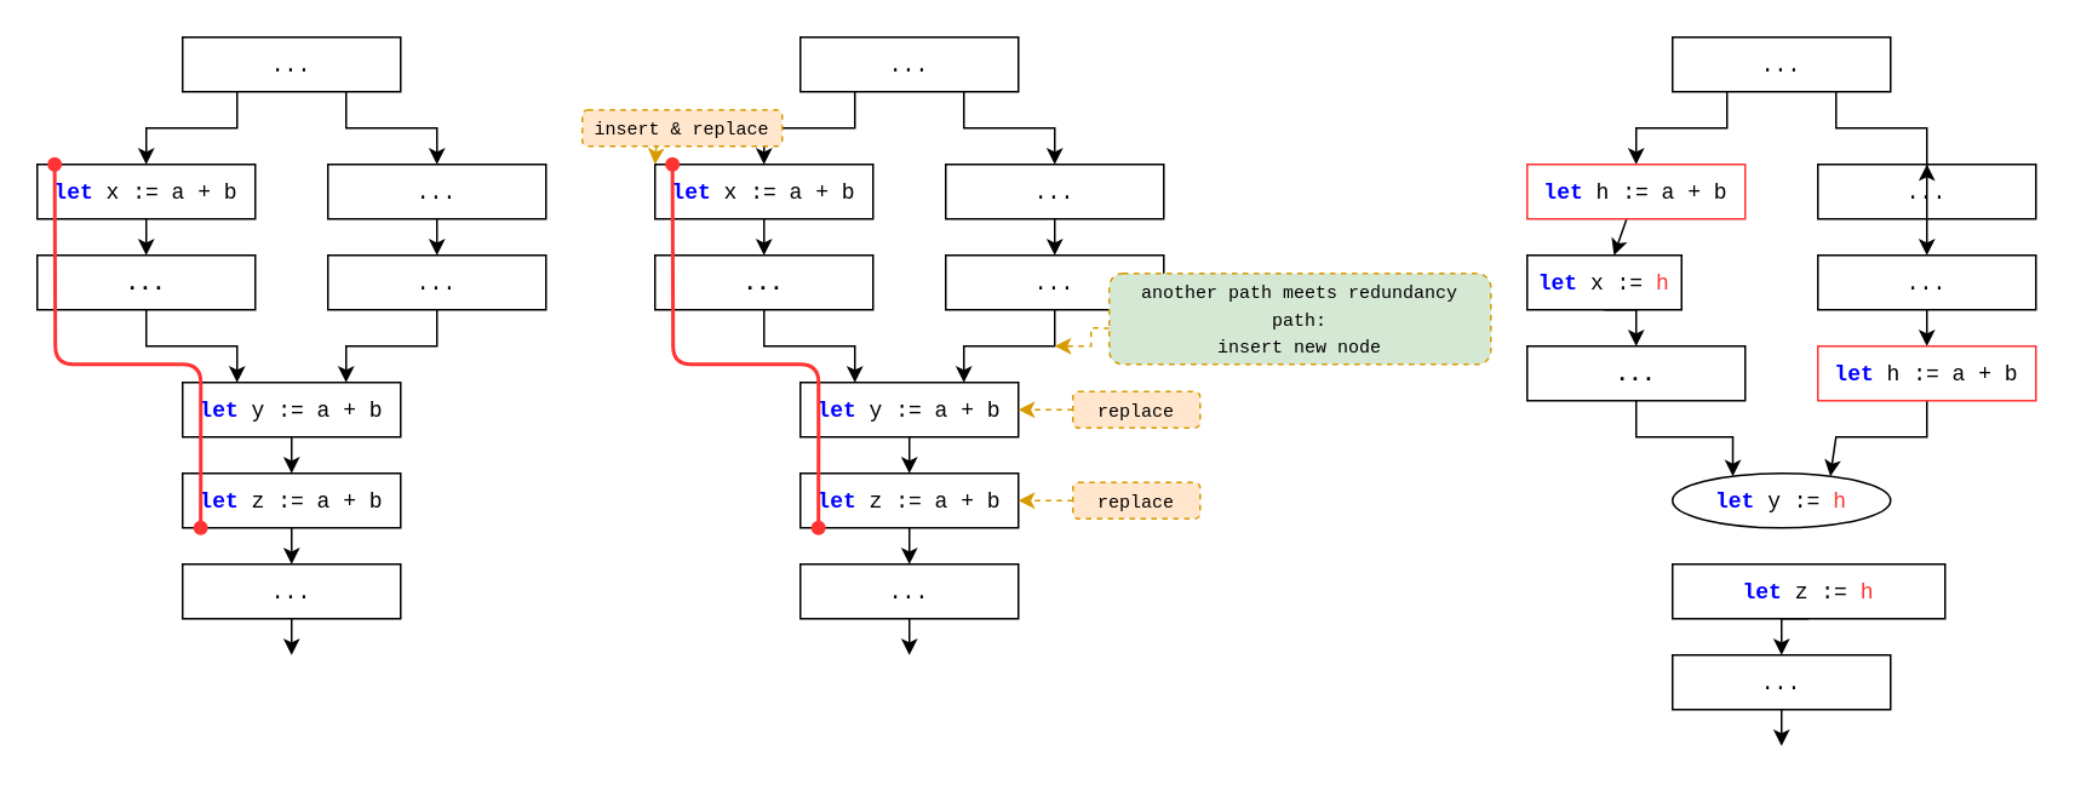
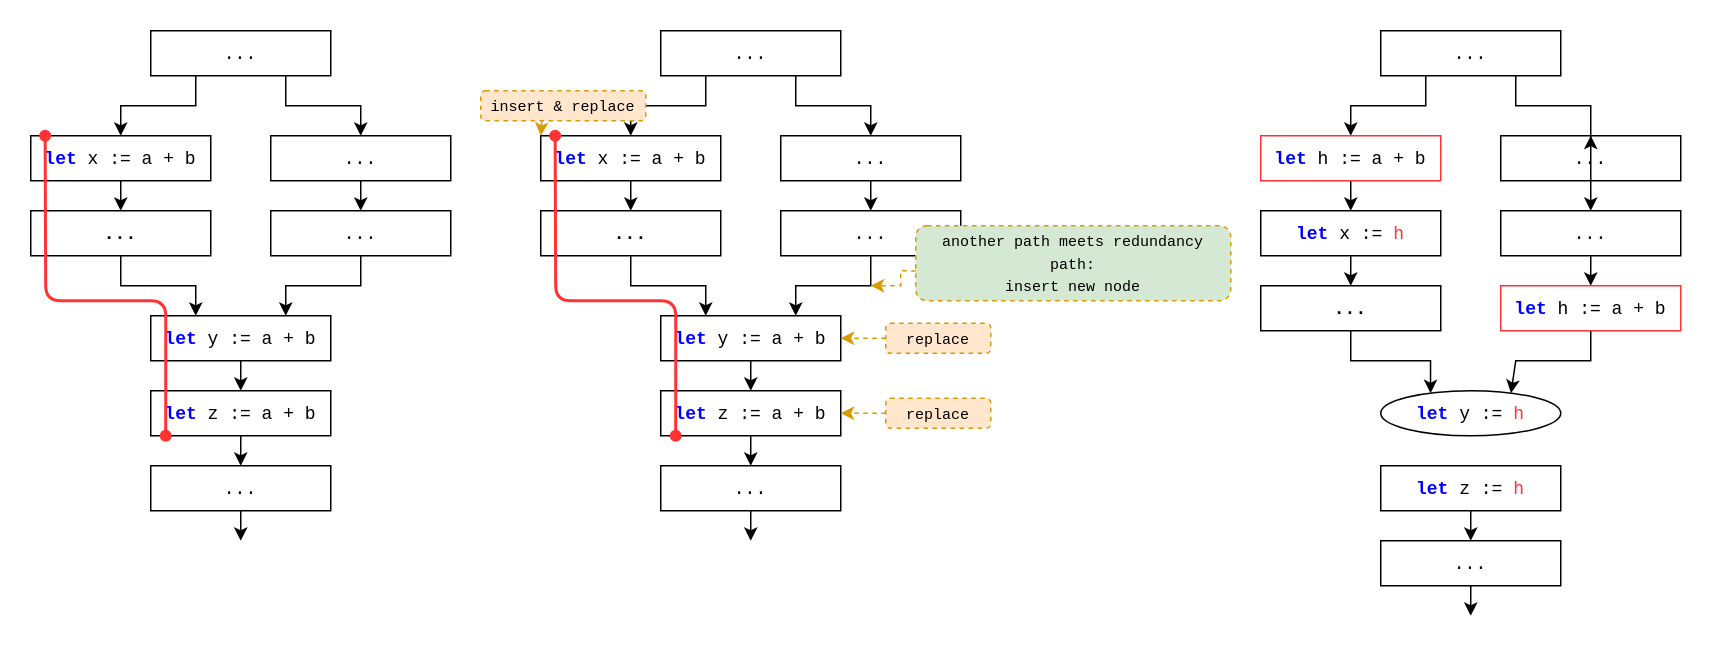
  <mxCell id="0" />
  <mxCell id="1" parent="0" />
  <mxCell id="2" style="edgeStyle=orthogonalEdgeStyle;rounded=0;orthogonalLoop=1;jettySize=auto;html=1;exitX=0.5;exitY=1;exitDx=0;exitDy=0;entryX=0.25;entryY=0;entryDx=0;entryDy=0;" parent="1" source="3" target="7" edge="1"><mxGeometry relative="1" as="geometry" /></mxCell>
  <mxCell id="3" value="&lt;font face=&quot;Courier New&quot;&gt;&lt;b style=&quot;&quot;&gt;...&lt;/b&gt;&lt;/font&gt;" style="rounded=0;whiteSpace=wrap;html=1;" parent="1" vertex="1"><mxGeometry x="20" y="140" width="120" height="30" as="geometry" /></mxCell>
  <mxCell id="4" style="edgeStyle=orthogonalEdgeStyle;rounded=0;orthogonalLoop=1;jettySize=auto;html=1;exitX=0.5;exitY=1;exitDx=0;exitDy=0;entryX=0.75;entryY=0;entryDx=0;entryDy=0;" parent="1" source="5" target="7" edge="1"><mxGeometry relative="1" as="geometry" /></mxCell>
  <mxCell id="5" value="&lt;font face=&quot;Courier New&quot;&gt;...&lt;/font&gt;" style="rounded=0;whiteSpace=wrap;html=1;align=center;" parent="1" vertex="1"><mxGeometry x="180" y="140" width="120" height="30" as="geometry" /></mxCell>
  <mxCell id="6" style="edgeStyle=orthogonalEdgeStyle;rounded=0;orthogonalLoop=1;jettySize=auto;html=1;exitX=0.5;exitY=1;exitDx=0;exitDy=0;entryX=0.5;entryY=0;entryDx=0;entryDy=0;" parent="1" source="7" target="15" edge="1"><mxGeometry relative="1" as="geometry" /></mxCell>
  <mxCell id="7" value="&lt;b&gt;&lt;font color=&quot;#0000ff&quot; face=&quot;Courier New&quot;&gt;let&lt;/font&gt;&lt;/b&gt;&lt;font face=&quot;Courier New&quot;&gt;&amp;nbsp;y := a + b&lt;/font&gt;" style="rounded=0;whiteSpace=wrap;html=1;" parent="1" vertex="1"><mxGeometry x="100" y="210" width="120" height="30" as="geometry" /></mxCell>
  <mxCell id="8" style="edgeStyle=none;html=1;exitX=0.5;exitY=1;exitDx=0;exitDy=0;" parent="1" source="9" edge="1"><mxGeometry relative="1" as="geometry"><mxPoint x="160" y="360" as="targetPoint" /></mxGeometry></mxCell>
  <mxCell id="9" value="&lt;font face=&quot;Courier New&quot;&gt;...&lt;/font&gt;" style="rounded=0;whiteSpace=wrap;html=1;" parent="1" vertex="1"><mxGeometry x="100" y="310" width="120" height="30" as="geometry" /></mxCell>
  <mxCell id="10" style="edgeStyle=orthogonalEdgeStyle;rounded=0;orthogonalLoop=1;jettySize=auto;html=1;exitX=0.5;exitY=1;exitDx=0;exitDy=0;entryX=0.5;entryY=0;entryDx=0;entryDy=0;" parent="1" source="11" target="3" edge="1"><mxGeometry relative="1" as="geometry" /></mxCell>
  <mxCell id="11" value="&lt;font face=&quot;Courier New&quot;&gt;&lt;b style=&quot;color: rgb(0, 0, 255);&quot;&gt;let &lt;/b&gt;x := a + b&lt;/font&gt;" style="rounded=0;whiteSpace=wrap;html=1;" parent="1" vertex="1"><mxGeometry x="20" y="90" width="120" height="30" as="geometry" /></mxCell>
  <mxCell id="12" style="edgeStyle=orthogonalEdgeStyle;rounded=0;orthogonalLoop=1;jettySize=auto;html=1;exitX=0.5;exitY=1;exitDx=0;exitDy=0;entryX=0.5;entryY=0;entryDx=0;entryDy=0;" parent="1" source="13" target="5" edge="1"><mxGeometry relative="1" as="geometry" /></mxCell>
  <mxCell id="13" value="&lt;font face=&quot;Courier New&quot;&gt;...&lt;/font&gt;" style="rounded=0;whiteSpace=wrap;html=1;" parent="1" vertex="1"><mxGeometry x="180" y="90" width="120" height="30" as="geometry" /></mxCell>
  <mxCell id="14" style="edgeStyle=orthogonalEdgeStyle;rounded=0;orthogonalLoop=1;jettySize=auto;html=1;exitX=0.5;exitY=1;exitDx=0;exitDy=0;entryX=0.5;entryY=0;entryDx=0;entryDy=0;" parent="1" source="15" target="9" edge="1"><mxGeometry relative="1" as="geometry" /></mxCell>
  <mxCell id="15" value="&lt;b&gt;&lt;font color=&quot;#0000ff&quot; face=&quot;Courier New&quot;&gt;let&lt;/font&gt;&lt;/b&gt;&lt;font face=&quot;Courier New&quot;&gt;&amp;nbsp;z := a + b&lt;br&gt;&lt;/font&gt;" style="rounded=0;whiteSpace=wrap;html=1;" parent="1" vertex="1"><mxGeometry x="100" y="260" width="120" height="30" as="geometry" /></mxCell>
  <mxCell id="16" style="edgeStyle=none;html=1;exitX=0.25;exitY=1;exitDx=0;exitDy=0;entryX=0.5;entryY=0;entryDx=0;entryDy=0;fontFamily=Courier New;fontColor=#000000;rounded=0;" edge="1" parent="1" source="18" target="11"><mxGeometry relative="1" as="geometry"><Array as="points"><mxPoint x="130" y="70" /><mxPoint x="80" y="70" /></Array></mxGeometry></mxCell>
  <mxCell id="17" style="edgeStyle=none;rounded=0;html=1;exitX=0.75;exitY=1;exitDx=0;exitDy=0;entryX=0.5;entryY=0;entryDx=0;entryDy=0;fontFamily=Courier New;fontColor=#000000;" edge="1" parent="1" source="18" target="13"><mxGeometry relative="1" as="geometry"><Array as="points"><mxPoint x="190" y="70" /><mxPoint x="240" y="70" /></Array></mxGeometry></mxCell>
  <mxCell id="18" value="&lt;font face=&quot;Courier New&quot;&gt;...&lt;/font&gt;" style="rounded=0;whiteSpace=wrap;html=1;" vertex="1" parent="1"><mxGeometry x="100" y="20" width="120" height="30" as="geometry" /></mxCell>
  <mxCell id="19" style="edgeStyle=none;rounded=1;html=1;fontFamily=Courier New;fontColor=#000000;fillColor=#f8cecc;strokeColor=#FF3333;strokeWidth=2;exitX=0.08;exitY=0;exitDx=0;exitDy=0;exitPerimeter=0;endArrow=oval;endFill=1;entryX=0.083;entryY=1.002;entryDx=0;entryDy=0;entryPerimeter=0;startArrow=oval;startFill=1;" edge="1" parent="1" source="11" target="15"><mxGeometry relative="1" as="geometry"><mxPoint x="40" y="120" as="sourcePoint" /><mxPoint x="110" y="290" as="targetPoint" /><Array as="points"><mxPoint x="30" y="200" /><mxPoint x="110" y="200" /><mxPoint x="110" y="230" /><mxPoint x="110" y="250" /></Array></mxGeometry></mxCell>
  <mxCell id="20" style="edgeStyle=orthogonalEdgeStyle;rounded=0;orthogonalLoop=1;jettySize=auto;html=1;exitX=0.5;exitY=1;exitDx=0;exitDy=0;entryX=0.25;entryY=0;entryDx=0;entryDy=0;" edge="1" parent="1" source="21" target="25"><mxGeometry relative="1" as="geometry" /></mxCell>
  <mxCell id="21" value="&lt;font face=&quot;Courier New&quot;&gt;&lt;b style=&quot;&quot;&gt;...&lt;/b&gt;&lt;/font&gt;" style="rounded=0;whiteSpace=wrap;html=1;" vertex="1" parent="1"><mxGeometry x="360" y="140" width="120" height="30" as="geometry" /></mxCell>
  <mxCell id="22" style="edgeStyle=orthogonalEdgeStyle;rounded=0;orthogonalLoop=1;jettySize=auto;html=1;exitX=0.5;exitY=1;exitDx=0;exitDy=0;entryX=0.75;entryY=0;entryDx=0;entryDy=0;" edge="1" parent="1" source="23" target="25"><mxGeometry relative="1" as="geometry" /></mxCell>
  <mxCell id="23" value="&lt;font face=&quot;Courier New&quot;&gt;...&lt;/font&gt;" style="rounded=0;whiteSpace=wrap;html=1;align=center;" vertex="1" parent="1"><mxGeometry x="520" y="140" width="120" height="30" as="geometry" /></mxCell>
  <mxCell id="24" style="edgeStyle=orthogonalEdgeStyle;rounded=0;orthogonalLoop=1;jettySize=auto;html=1;exitX=0.5;exitY=1;exitDx=0;exitDy=0;entryX=0.5;entryY=0;entryDx=0;entryDy=0;" edge="1" parent="1" source="25" target="35"><mxGeometry relative="1" as="geometry" /></mxCell>
  <mxCell id="25" value="&lt;b&gt;&lt;font color=&quot;#0000ff&quot; face=&quot;Courier New&quot;&gt;let&lt;/font&gt;&lt;/b&gt;&lt;font face=&quot;Courier New&quot;&gt;&amp;nbsp;y := a + b&lt;/font&gt;" style="rounded=0;whiteSpace=wrap;html=1;" vertex="1" parent="1"><mxGeometry x="440" y="210" width="120" height="30" as="geometry" /></mxCell>
  <mxCell id="26" value="" style="edgeStyle=none;rounded=1;html=1;strokeColor=#d79b00;strokeWidth=1;fontFamily=Courier New;fontSize=10;fontColor=#000000;startArrow=none;startFill=0;endArrow=classic;endFill=1;dashed=1;fillColor=#ffe6cc;" edge="1" parent="1" source="27" target="25"><mxGeometry relative="1" as="geometry" /></mxCell>
  <mxCell id="27" value="&lt;font style=&quot;font-size: 10px;&quot; face=&quot;Courier New&quot;&gt;replace&lt;/font&gt;" style="rounded=1;whiteSpace=wrap;html=1;fillColor=#ffe6cc;strokeColor=#d79b00;fillStyle=auto;dashed=1;" vertex="1" parent="1"><mxGeometry x="590" y="215" width="70" height="20" as="geometry" /></mxCell>
  <mxCell id="28" style="edgeStyle=none;html=1;exitX=0.5;exitY=1;exitDx=0;exitDy=0;" edge="1" parent="1" source="29"><mxGeometry relative="1" as="geometry"><mxPoint x="500" y="360" as="targetPoint" /></mxGeometry></mxCell>
  <mxCell id="29" value="&lt;font face=&quot;Courier New&quot;&gt;...&lt;/font&gt;" style="rounded=0;whiteSpace=wrap;html=1;" vertex="1" parent="1"><mxGeometry x="440" y="310" width="120" height="30" as="geometry" /></mxCell>
  <mxCell id="30" style="edgeStyle=orthogonalEdgeStyle;rounded=0;orthogonalLoop=1;jettySize=auto;html=1;exitX=0.5;exitY=1;exitDx=0;exitDy=0;entryX=0.5;entryY=0;entryDx=0;entryDy=0;" edge="1" parent="1" source="31" target="21"><mxGeometry relative="1" as="geometry" /></mxCell>
  <mxCell id="31" value="&lt;font face=&quot;Courier New&quot;&gt;&lt;b style=&quot;color: rgb(0, 0, 255);&quot;&gt;let &lt;/b&gt;x := a + b&lt;/font&gt;" style="rounded=0;whiteSpace=wrap;html=1;" vertex="1" parent="1"><mxGeometry x="360" y="90" width="120" height="30" as="geometry" /></mxCell>
  <mxCell id="32" style="edgeStyle=orthogonalEdgeStyle;rounded=0;orthogonalLoop=1;jettySize=auto;html=1;exitX=0.5;exitY=1;exitDx=0;exitDy=0;entryX=0.5;entryY=0;entryDx=0;entryDy=0;" edge="1" parent="1" source="33" target="23"><mxGeometry relative="1" as="geometry" /></mxCell>
  <mxCell id="33" value="&lt;font face=&quot;Courier New&quot;&gt;...&lt;/font&gt;" style="rounded=0;whiteSpace=wrap;html=1;" vertex="1" parent="1"><mxGeometry x="520" y="90" width="120" height="30" as="geometry" /></mxCell>
  <mxCell id="34" style="edgeStyle=orthogonalEdgeStyle;rounded=0;orthogonalLoop=1;jettySize=auto;html=1;exitX=0.5;exitY=1;exitDx=0;exitDy=0;entryX=0.5;entryY=0;entryDx=0;entryDy=0;" edge="1" parent="1" source="35" target="29"><mxGeometry relative="1" as="geometry" /></mxCell>
  <mxCell id="35" value="&lt;b&gt;&lt;font color=&quot;#0000ff&quot; face=&quot;Courier New&quot;&gt;let&lt;/font&gt;&lt;/b&gt;&lt;font face=&quot;Courier New&quot;&gt;&amp;nbsp;z := a + b&lt;br&gt;&lt;/font&gt;" style="rounded=0;whiteSpace=wrap;html=1;" vertex="1" parent="1"><mxGeometry x="440" y="260" width="120" height="30" as="geometry" /></mxCell>
  <mxCell id="36" style="edgeStyle=none;html=1;exitX=0.25;exitY=1;exitDx=0;exitDy=0;entryX=0.5;entryY=0;entryDx=0;entryDy=0;fontFamily=Courier New;fontColor=#000000;rounded=0;" edge="1" parent="1" source="38" target="31"><mxGeometry relative="1" as="geometry"><Array as="points"><mxPoint x="470" y="70" /><mxPoint x="420" y="70" /></Array></mxGeometry></mxCell>
  <mxCell id="37" style="edgeStyle=none;rounded=0;html=1;exitX=0.75;exitY=1;exitDx=0;exitDy=0;entryX=0.5;entryY=0;entryDx=0;entryDy=0;fontFamily=Courier New;fontColor=#000000;" edge="1" parent="1" source="38" target="33"><mxGeometry relative="1" as="geometry"><Array as="points"><mxPoint x="530" y="70" /><mxPoint x="580" y="70" /></Array></mxGeometry></mxCell>
  <mxCell id="38" value="&lt;font face=&quot;Courier New&quot;&gt;...&lt;/font&gt;" style="rounded=0;whiteSpace=wrap;html=1;" vertex="1" parent="1"><mxGeometry x="440" y="20" width="120" height="30" as="geometry" /></mxCell>
  <mxCell id="39" style="edgeStyle=none;rounded=1;html=1;fontFamily=Courier New;fontColor=#000000;fillColor=#f8cecc;strokeColor=#FF3333;strokeWidth=2;exitX=0.08;exitY=0;exitDx=0;exitDy=0;exitPerimeter=0;endArrow=oval;endFill=1;entryX=0.083;entryY=1.002;entryDx=0;entryDy=0;entryPerimeter=0;startArrow=oval;startFill=1;" edge="1" parent="1" source="31" target="35"><mxGeometry relative="1" as="geometry"><mxPoint x="380" y="120" as="sourcePoint" /><mxPoint x="450" y="290" as="targetPoint" /><Array as="points"><mxPoint x="370" y="200" /><mxPoint x="450" y="200" /><mxPoint x="450" y="230" /><mxPoint x="450" y="250" /></Array></mxGeometry></mxCell>
  <mxCell id="40" value="" style="edgeStyle=none;rounded=1;html=1;dashed=1;strokeColor=#d79b00;strokeWidth=1;fontFamily=Courier New;fontSize=10;fontColor=#000000;startArrow=none;startFill=0;endArrow=classic;endFill=1;fillColor=#ffe6cc;" edge="1" parent="1" source="41" target="35"><mxGeometry relative="1" as="geometry" /></mxCell>
  <mxCell id="41" value="&lt;font style=&quot;font-size: 10px;&quot; face=&quot;Courier New&quot;&gt;replace&lt;/font&gt;" style="rounded=1;whiteSpace=wrap;html=1;fillColor=#ffe6cc;strokeColor=#d79b00;fillStyle=auto;dashed=1;" vertex="1" parent="1"><mxGeometry x="590" y="265" width="70" height="20" as="geometry" /></mxCell>
  <mxCell id="42" style="edgeStyle=none;rounded=0;html=1;exitX=0;exitY=0.603;exitDx=0;exitDy=0;dashed=1;strokeColor=#d79b00;strokeWidth=1;fontFamily=Courier New;fontSize=10;fontColor=#000000;startArrow=none;startFill=0;endArrow=classic;endFill=1;fillColor=#ffe6cc;exitPerimeter=0;" edge="1" parent="1" source="43"><mxGeometry relative="1" as="geometry"><mxPoint x="580" y="190" as="targetPoint" /><Array as="points"><mxPoint x="600" y="180" /><mxPoint x="600" y="190" /></Array></mxGeometry></mxCell>
  <mxCell id="43" value="&lt;font style=&quot;font-size: 10px;&quot; face=&quot;Courier New&quot;&gt;another path meets redundancy path:&lt;br&gt;insert new node&lt;/font&gt;" style="rounded=1;whiteSpace=wrap;html=1;fillColor=#d5e8d4;strokeColor=#d79b00;fillStyle=auto;dashed=1;" vertex="1" parent="1"><mxGeometry x="610" y="150" width="210" height="50" as="geometry" /></mxCell>
  <mxCell id="44" style="edgeStyle=none;rounded=1;html=1;dashed=1;strokeColor=#d79b00;strokeWidth=1;fontFamily=Courier New;fontSize=10;fontColor=#000000;startArrow=none;startFill=0;endArrow=classic;endFill=1;entryX=0;entryY=0;entryDx=0;entryDy=0;exitX=0.37;exitY=0.995;exitDx=0;exitDy=0;exitPerimeter=0;fillColor=#ffe6cc;" edge="1" parent="1" source="45" target="31"><mxGeometry relative="1" as="geometry"><mxPoint x="309.973" y="100" as="targetPoint" /><mxPoint x="310" y="60" as="sourcePoint" /></mxGeometry></mxCell>
  <mxCell id="45" value="&lt;font style=&quot;font-size: 10px;&quot; face=&quot;Courier New&quot;&gt;insert &amp;amp; replace&lt;/font&gt;" style="rounded=1;whiteSpace=wrap;html=1;fillColor=#ffe6cc;strokeColor=#d79b00;fillStyle=auto;dashed=1;" vertex="1" parent="1"><mxGeometry x="320" y="60" width="110" height="20" as="geometry" /></mxCell>
  <mxCell id="46" style="edgeStyle=orthogonalEdgeStyle;rounded=0;orthogonalLoop=1;jettySize=auto;html=1;exitX=0.5;exitY=1;exitDx=0;exitDy=0;entryX=0.25;entryY=0;entryDx=0;entryDy=0;" edge="1" parent="1" source="47" target="50"><mxGeometry relative="1" as="geometry" /></mxCell>
  <mxCell id="47" value="&lt;font face=&quot;Courier New&quot;&gt;&lt;b style=&quot;&quot;&gt;...&lt;/b&gt;&lt;/font&gt;" style="rounded=0;whiteSpace=wrap;html=1;" vertex="1" parent="1"><mxGeometry x="840" y="190" width="120" height="30" as="geometry" /></mxCell>
  <mxCell id="48" value="" style="edgeStyle=none;rounded=0;html=1;strokeColor=#000000;strokeWidth=1;fontFamily=Courier New;fontSize=10;fontColor=#000000;startArrow=none;startFill=0;endArrow=classic;endFill=1;" edge="1" parent="1" source="49" target="65"><mxGeometry relative="1" as="geometry" /></mxCell>
  <mxCell id="49" value="&lt;font face=&quot;Courier New&quot;&gt;...&lt;/font&gt;" style="rounded=0;whiteSpace=wrap;html=1;align=center;" vertex="1" parent="1"><mxGeometry x="1000" y="140" width="120" height="30" as="geometry" /></mxCell>
  <mxCell id="50" value="&lt;b&gt;&lt;font color=&quot;#0000ff&quot; face=&quot;Courier New&quot;&gt;let&lt;/font&gt;&lt;/b&gt;&lt;font face=&quot;Courier New&quot;&gt;&amp;nbsp;y := &lt;font color=&quot;#ff3333&quot;&gt;h&lt;/font&gt;&lt;/font&gt;" style="ellipse;whiteSpace=wrap;html=1;" vertex="1" parent="1"><mxGeometry x="920" y="260" width="120" height="30" as="geometry" /></mxCell>
  <mxCell id="51" style="edgeStyle=none;html=1;exitX=0.5;exitY=1;exitDx=0;exitDy=0;" edge="1" parent="1" source="52"><mxGeometry relative="1" as="geometry"><mxPoint x="980" y="410" as="targetPoint" /></mxGeometry></mxCell>
  <mxCell id="52" value="&lt;font face=&quot;Courier New&quot;&gt;...&lt;/font&gt;" style="rounded=0;whiteSpace=wrap;html=1;" vertex="1" parent="1"><mxGeometry x="920" y="360" width="120" height="30" as="geometry" /></mxCell>
  <mxCell id="53" style="edgeStyle=orthogonalEdgeStyle;rounded=0;orthogonalLoop=1;jettySize=auto;html=1;exitX=0.5;exitY=1;exitDx=0;exitDy=0;entryX=0.5;entryY=0;entryDx=0;entryDy=0;" edge="1" parent="1" source="54" target="47"><mxGeometry relative="1" as="geometry" /></mxCell>
- <mxCell id="54" value="&lt;font face=&quot;Courier New&quot;&gt;&lt;b style=&quot;color: rgb(0, 0, 255);&quot;&gt;let &lt;/b&gt;x := &lt;font color=&quot;#ff3333&quot;&gt;h&lt;/font&gt;&lt;/font&gt;" style="rounded=0;whiteSpace=wrap;html=1;" vertex="1" parent="1"><mxGeometry x="840" y="140" width="85" height="30" as="geometry" /></mxCell>
+ <mxCell id="54" value="&lt;font face=&quot;Courier New&quot;&gt;&lt;b style=&quot;color: rgb(0, 0, 255);&quot;&gt;let &lt;/b&gt;x := &lt;font color=&quot;#ff3333&quot;&gt;h&lt;/font&gt;&lt;/font&gt;" style="rounded=0;whiteSpace=wrap;html=1;" vertex="1" parent="1"><mxGeometry x="840" y="140" width="120" height="30" as="geometry" /></mxCell>
  <mxCell id="55" style="edgeStyle=orthogonalEdgeStyle;rounded=0;orthogonalLoop=1;jettySize=auto;html=1;exitX=0.5;exitY=1;exitDx=0;exitDy=0;entryX=0.5;entryY=0;entryDx=0;entryDy=0;" edge="1" parent="1" source="56" target="49"><mxGeometry relative="1" as="geometry" /></mxCell>
  <mxCell id="56" value="&lt;font face=&quot;Courier New&quot;&gt;...&lt;/font&gt;" style="rounded=0;whiteSpace=wrap;html=1;" vertex="1" parent="1"><mxGeometry x="1000" y="90" width="120" height="30" as="geometry" /></mxCell>
  <mxCell id="57" style="edgeStyle=orthogonalEdgeStyle;rounded=0;orthogonalLoop=1;jettySize=auto;html=1;exitX=0.5;exitY=1;exitDx=0;exitDy=0;entryX=0.5;entryY=0;entryDx=0;entryDy=0;" edge="1" parent="1" source="58" target="52"><mxGeometry relative="1" as="geometry" /></mxCell>
- <mxCell id="58" value="&lt;b&gt;&lt;font color=&quot;#0000ff&quot; face=&quot;Courier New&quot;&gt;let&lt;/font&gt;&lt;/b&gt;&lt;font face=&quot;Courier New&quot;&gt;&amp;nbsp;z := &lt;font color=&quot;#ff3333&quot;&gt;h&lt;/font&gt;&lt;br&gt;&lt;/font&gt;" style="rounded=0;whiteSpace=wrap;html=1;" vertex="1" parent="1"><mxGeometry x="920" y="310" width="150" height="30" as="geometry" /></mxCell>
+ <mxCell id="58" value="&lt;b&gt;&lt;font color=&quot;#0000ff&quot; face=&quot;Courier New&quot;&gt;let&lt;/font&gt;&lt;/b&gt;&lt;font face=&quot;Courier New&quot;&gt;&amp;nbsp;z := &lt;font color=&quot;#ff3333&quot;&gt;h&lt;/font&gt;&lt;br&gt;&lt;/font&gt;" style="rounded=0;whiteSpace=wrap;html=1;" vertex="1" parent="1"><mxGeometry x="920" y="310" width="120" height="30" as="geometry" /></mxCell>
  <mxCell id="59" style="edgeStyle=none;rounded=0;html=1;exitX=0.75;exitY=1;exitDx=0;exitDy=0;entryX=0.5;entryY=0;entryDx=0;entryDy=0;fontFamily=Courier New;fontColor=#000000;" edge="1" parent="1" source="61" target="56"><mxGeometry relative="1" as="geometry"><Array as="points"><mxPoint x="1010" y="70" /><mxPoint x="1060" y="70" /><mxPoint x="1060" y="120" /></Array></mxGeometry></mxCell>
  <mxCell id="60" style="edgeStyle=none;rounded=0;html=1;exitX=0.25;exitY=1;exitDx=0;exitDy=0;entryX=0.5;entryY=0;entryDx=0;entryDy=0;strokeColor=#000000;strokeWidth=1;fontFamily=Courier New;fontSize=10;fontColor=#000000;startArrow=none;startFill=0;endArrow=classic;endFill=1;" edge="1" parent="1" source="61" target="63"><mxGeometry relative="1" as="geometry"><Array as="points"><mxPoint x="950" y="70" /><mxPoint x="900" y="70" /></Array></mxGeometry></mxCell>
  <mxCell id="61" value="&lt;font face=&quot;Courier New&quot;&gt;...&lt;/font&gt;" style="rounded=0;whiteSpace=wrap;html=1;" vertex="1" parent="1"><mxGeometry x="920" y="20" width="120" height="30" as="geometry" /></mxCell>
  <mxCell id="62" value="" style="edgeStyle=none;rounded=0;html=1;strokeColor=#000000;strokeWidth=1;fontFamily=Courier New;fontSize=10;fontColor=#000000;startArrow=none;startFill=0;endArrow=classic;endFill=1;" edge="1" parent="1" source="63" target="54"><mxGeometry relative="1" as="geometry" /></mxCell>
  <mxCell id="63" value="&lt;font face=&quot;Courier New&quot;&gt;&lt;b style=&quot;color: rgb(0, 0, 255);&quot;&gt;let &lt;/b&gt;h&amp;nbsp;:= a + b&lt;/font&gt;" style="rounded=0;whiteSpace=wrap;html=1;strokeColor=#FF3333;" vertex="1" parent="1"><mxGeometry x="840" y="90" width="120" height="30" as="geometry" /></mxCell>
  <mxCell id="64" value="" style="edgeStyle=none;rounded=0;html=1;strokeColor=#000000;strokeWidth=1;fontFamily=Courier New;fontSize=10;fontColor=#000000;startArrow=none;startFill=0;endArrow=classic;endFill=1;entryX=0.75;entryY=0;entryDx=0;entryDy=0;" edge="1" parent="1" source="65" target="50"><mxGeometry relative="1" as="geometry"><Array as="points"><mxPoint x="1060" y="240" /><mxPoint x="1010" y="240" /></Array></mxGeometry></mxCell>
  <mxCell id="65" value="&lt;font face=&quot;Courier New&quot;&gt;&lt;b style=&quot;color: rgb(0, 0, 255);&quot;&gt;let &lt;/b&gt;h&amp;nbsp;:= a + b&lt;/font&gt;" style="rounded=0;whiteSpace=wrap;html=1;strokeColor=#FF3333;" vertex="1" parent="1"><mxGeometry x="1000" y="190" width="120" height="30" as="geometry" /></mxCell>
